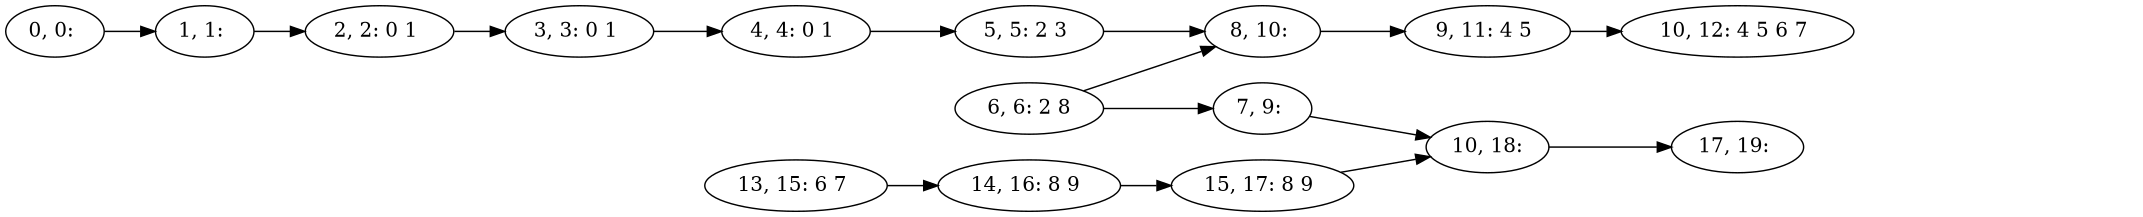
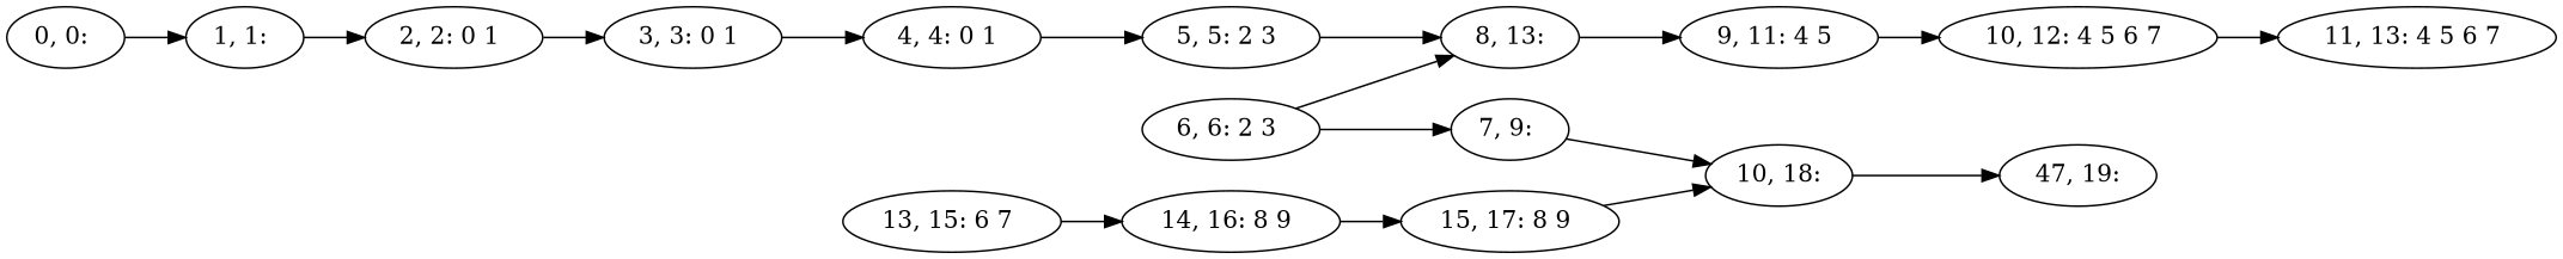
  digraph {
    rankdir=LR
    n1 [label="0, 0: "]
    n2 [label="1, 1: "]
    n3 [label="2, 2: 0 1 "]
    n4 [label="3, 3: 0 1 "]
    n5 [label="4, 4: 0 1 "]
    n6 [label="5, 5: 2 3 "]
-   n7 [label="8, 10: "]
-   n8 [label="6, 6: 2 8"]
+   n7 [label="8, 13:"]
+   n8 [label="6, 6: 2 3 "]
    n9 [label="7, 9: "]
    n10 [label="10, 18:"]
    n11 [label="9, 11: 4 5 "]
-   n12 [label="17, 19: "]
+   n12 [label="47, 19:"]
    n13 [label="10, 12: 4 5 6 7 "]
+   n14 [label="11, 13: 4 5 6 7 "]
    n15 [label="13, 15: 6 7 "]
    n16 [label="14, 16: 8 9 "]
    n17 [label="15, 17: 8 9 "]
    n1 -> n2
    n2 -> n3
    n3 -> n4
    n4 -> n5
    n5 -> n6
    n6 -> n7
    n7 -> n11
    n8 -> n7
    n8 -> n9
    n9 -> n10
    n10 -> n12
    n11 -> n13
+   n13 -> n14
    n15 -> n16
    n16 -> n17
    n17 -> n10
  }
